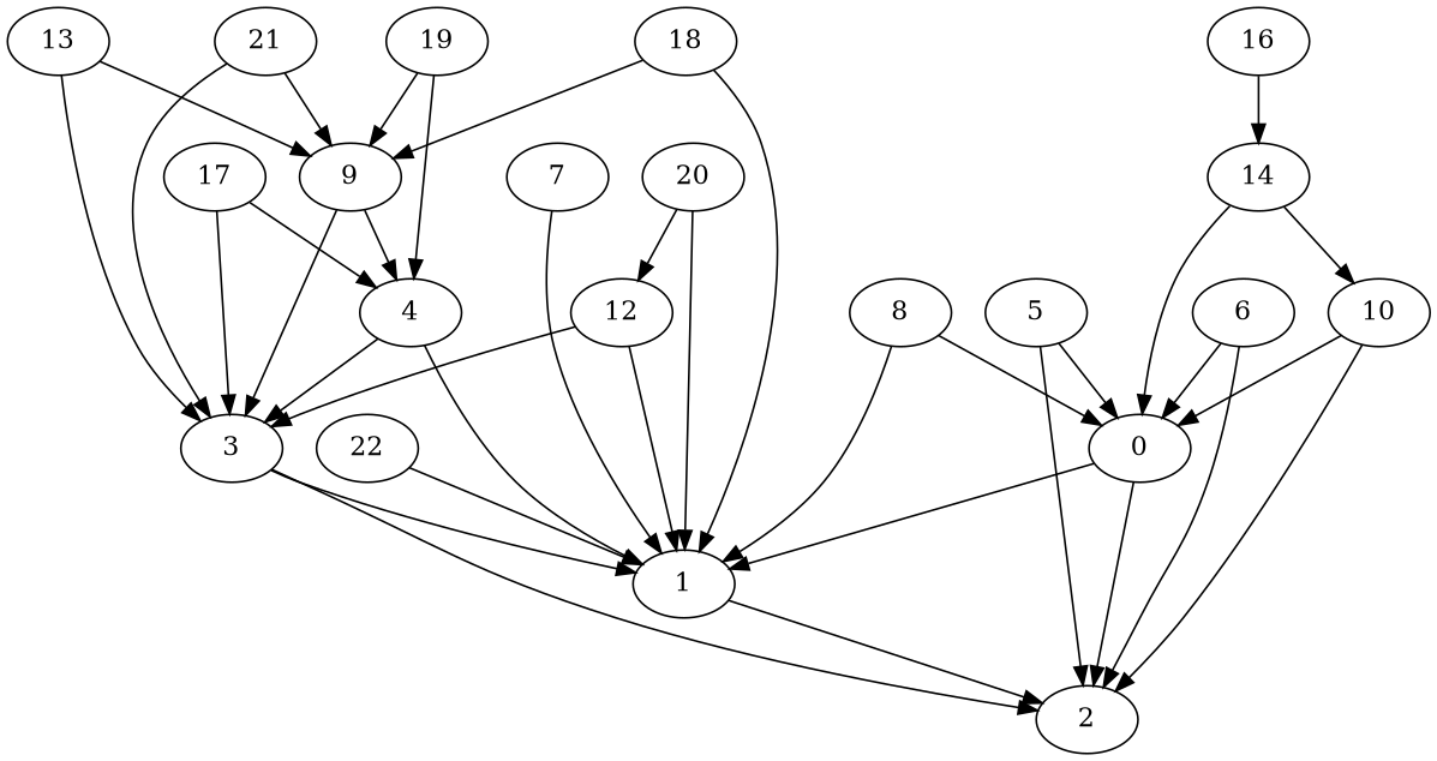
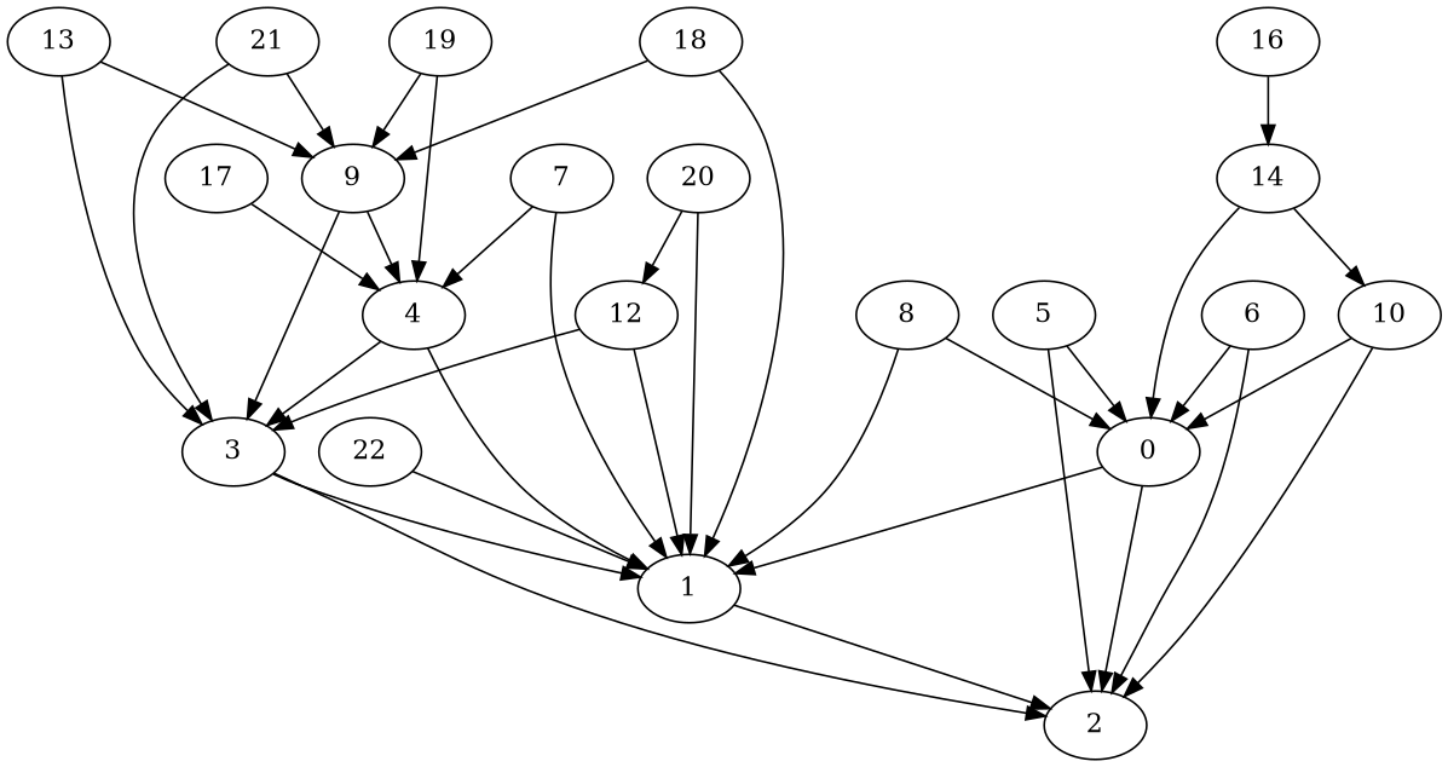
  digraph {
    edge [Label=3]
    0
    1
    2
    3
    4
    5
    6
    7
    8
    9
    10
    12
    13
    14
    16
    17
    18
    19
    20
    21
    22
    0 -> 1 [Label=4]
    0 -> 2 [Label=10]
    1 -> 2
    3 -> 1 [Label=1]
    3 -> 2 [Label=1]
    4 -> 1 [Label=2]
    4 -> 3 [Label=5]
    5 -> 0 [Label=10]
    5 -> 2
    6 -> 0
    6 -> 2 [Label=1]
    7 -> 1 [Label=8]
+   7 -> 4 [Label=9]
    8 -> 0 [Label=5]
    8 -> 1
    9 -> 3
    9 -> 4 [Label=2]
    10 -> 0
    10 -> 2 [Label=1]
    12 -> 1
    12 -> 3 [Label=5]
    13 -> 3
    13 -> 9 [Label=5]
    14 -> 0 [Label=5]
    14 -> 10 [Label=2]
    16 -> 14 [Label=6]
-   17 -> 3 [Label=7]
    17 -> 4 [Label=7]
    18 -> 1 [Label=10]
    18 -> 9 [Label=7]
    19 -> 4 [Label=6]
    19 -> 9 [Label=10]
    20 -> 1 [Label=1]
    20 -> 12
    21 -> 3 [Label=1]
    21 -> 9 [Label=10]
    22 -> 1 [Label=9]
  }
